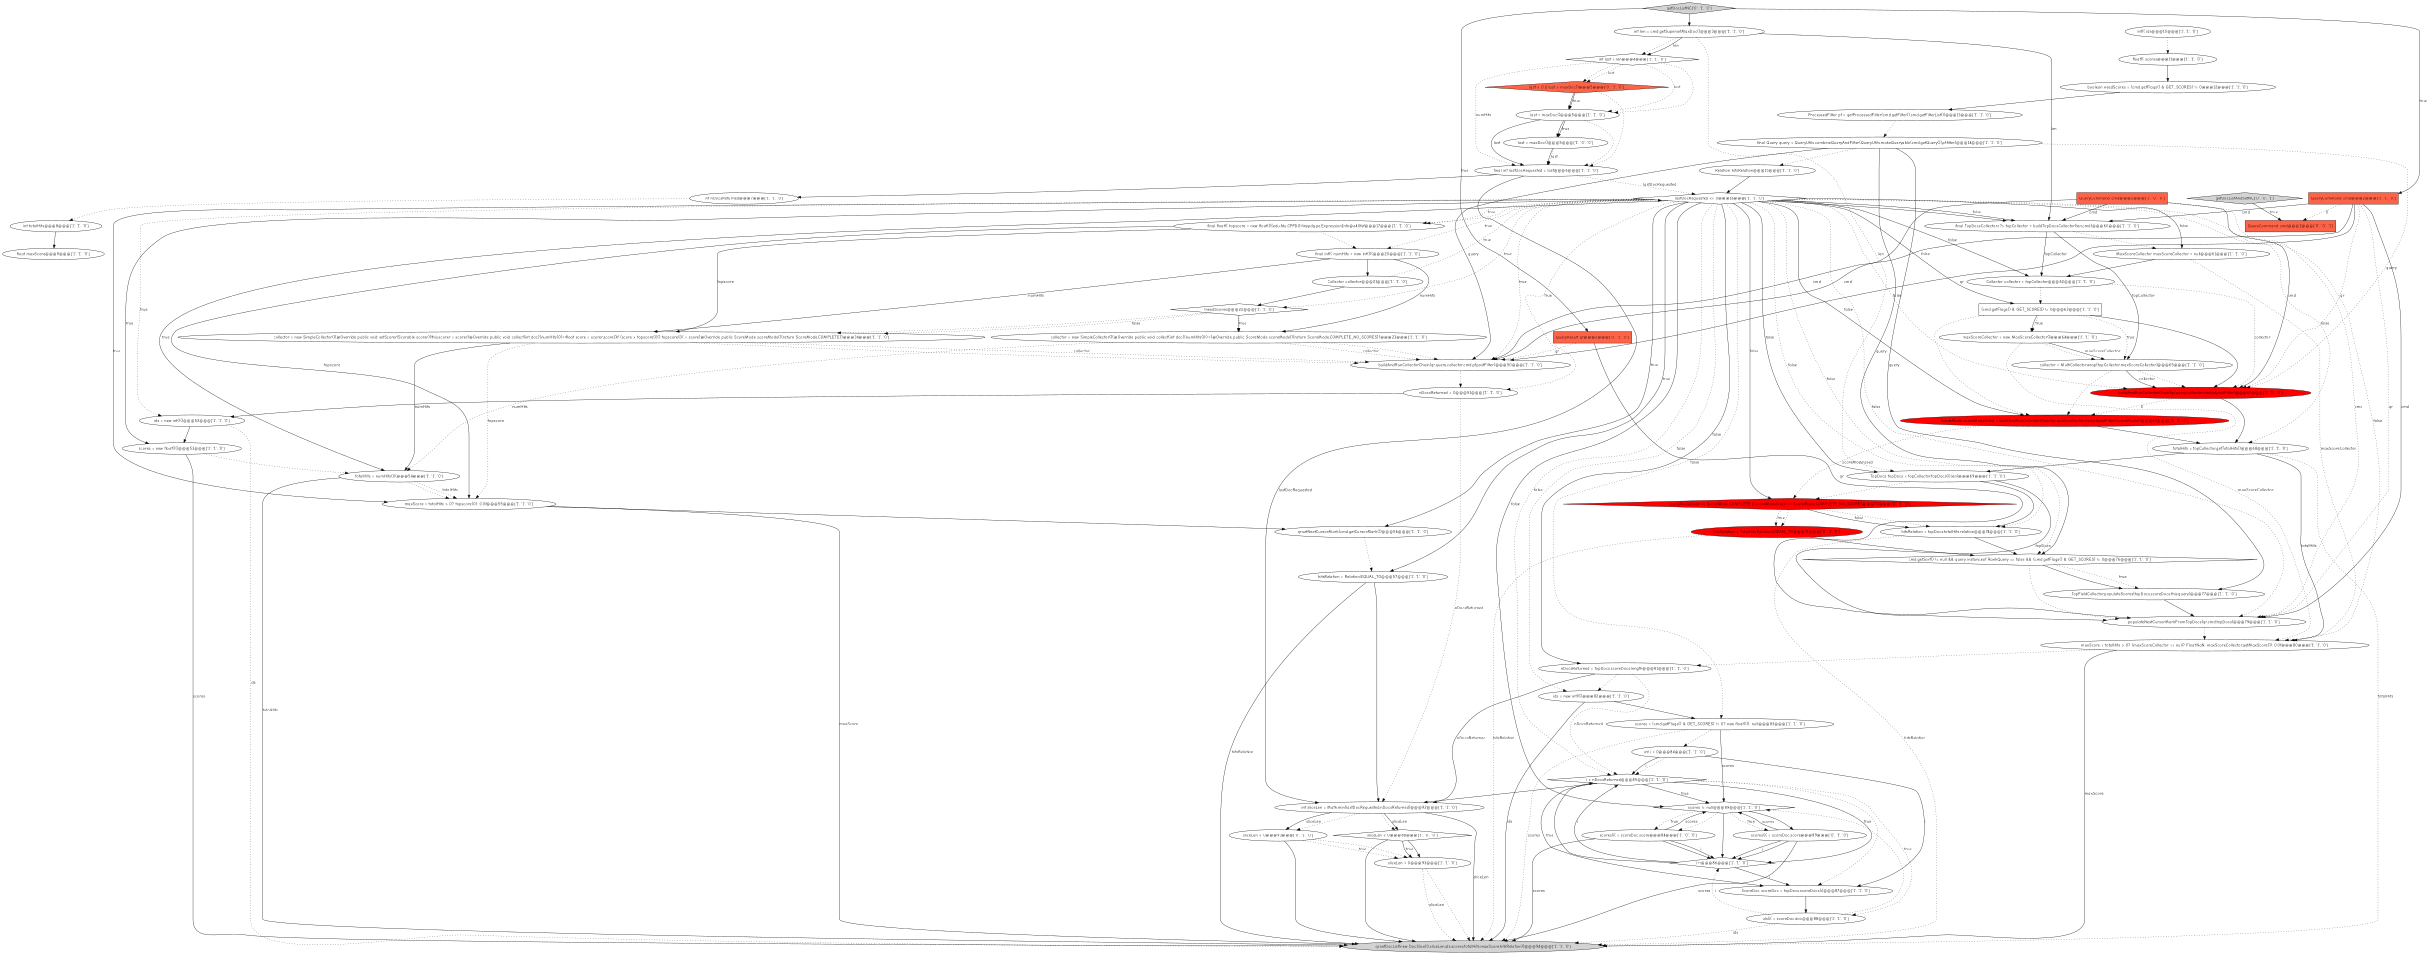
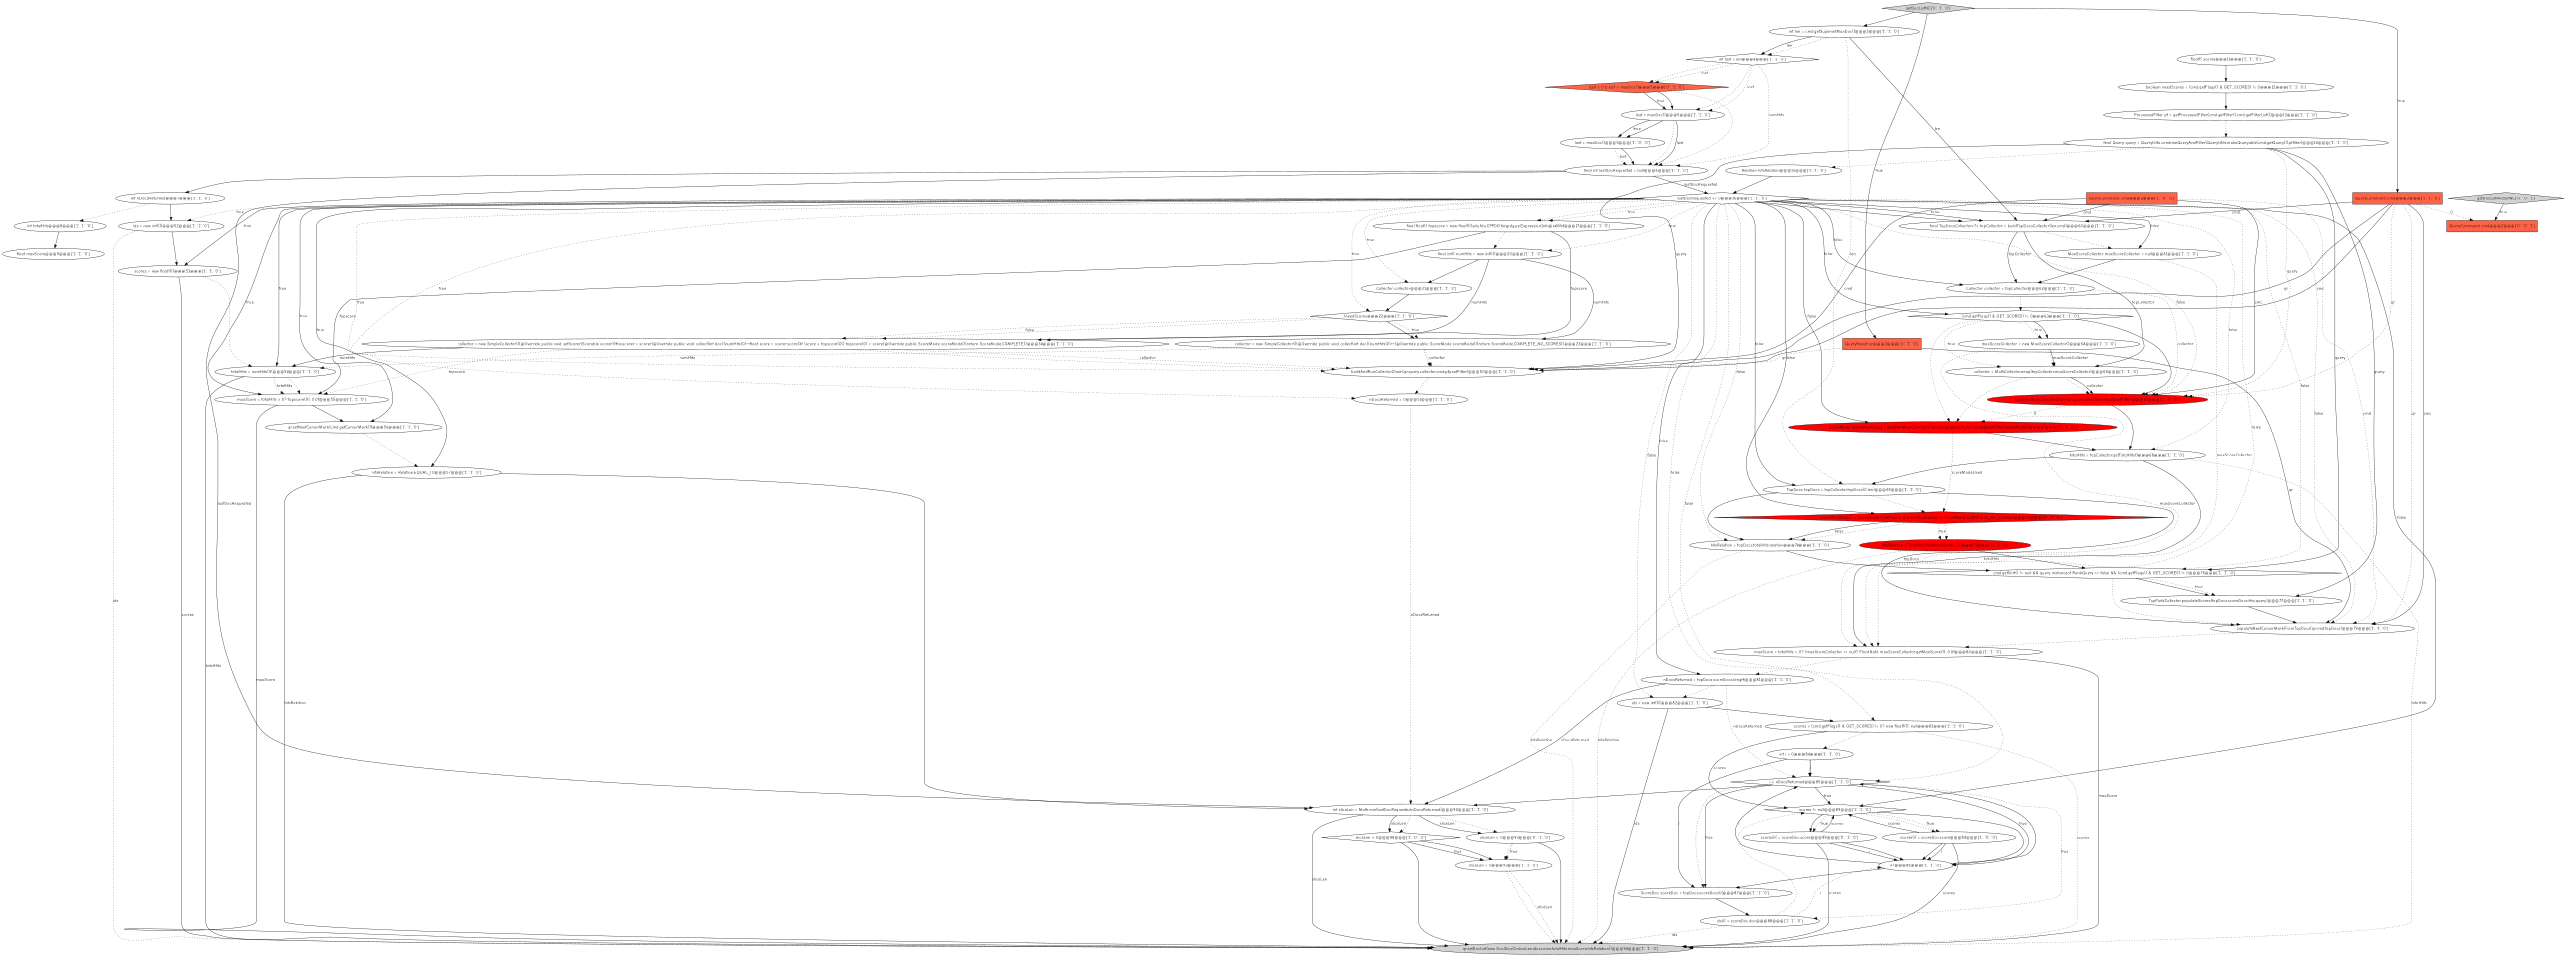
  digraph {
    fontname="Comic Neue"
    node [fillcolor=white fontname="Comic Neue" shape=ellipse style=filled]
    edge [fontname="Comic Neue" style=solid]
    n1 [label="collector = new SimpleCollector(){@Override public void setScorer(Scorable scorer){this.scorer = scorer}@Override public void collect(int doc){numHits(0(++float score = scorer.score()if (score > topscore(0() topscore(0( = score}@Override public ScoreMode scoreMode(){return ScoreMode.COMPLETE}}@@@34@@@['1', '1', '0']"]
    n2 [label="maxScore = totalHits > 0? topscore(0(: 0.0f@@@55@@@['1', '1', '0']"]
    n3 [label="buildAndRunCollectorChain(qr,query,collector,cmd,pf.postFilter)@@@50@@@['1', '1', '0']"]
    n4 [label="totalHits = numHits(0(@@@54@@@['1', '1', '0']"]
    n5 [fillcolor=lightgray label="qr.setDocList(new DocSlice(0,sliceLen,ids,scores,totalHits,maxScore,hitsRelation))@@@94@@@['1', '1', '0']"]
    n6 [label="qr.setNextCursorMark(cmd.getCursorMark())@@@56@@@['1', '1', '0']"]
    n7 [label="nDocsReturned = 0@@@51@@@['1', '1', '0']"]
    n8 [fillcolor=tomato label="QueryCommand cmd@@@2@@@['1', '0', '0']" shape=box]
    n9 [fillcolor=red label="buildAndRunCollectorChain(qr,query,collector,cmd,pf.postFilter)@@@67@@@['1', '0', '0']"]
    n10 [label="populateNextCursorMarkFromTopDocs(qr,cmd,topDocs)@@@79@@@['1', '1', '0']"]
    n11 [label="final TopDocsCollector<?> topCollector = buildTopDocsCollector(len,cmd)@@@60@@@['1', '1', '0']"]
    n12 [label="int len = cmd.getSupersetMaxDoc()@@@3@@@['1', '1', '0']"]
    n13 [label="TopDocs topDocs = topCollector.topDocs(0,len)@@@69@@@['1', '1', '0']"]
    n14 [label="int last = len@@@4@@@['1', '1', '0']" shape=diamond]
    n15 [fillcolor=tomato label="QueryCommand cmd@@@2@@@['1', '1', '0']" shape=box]
    n16 [fillcolor=tomato label="QueryCommand cmd@@@2@@@['0', '0', '1']" shape=box]
    n17 [fillcolor=red label="ScoreMode scoreModeUsed = buildAndRunCollectorChain(qr,query,collector,cmd,pf.postFilter).scoreMode()@@@67@@@['0', '1', '0']"]
    n18 [fillcolor=red label="scoreModeUsed == ScoreMode.COMPLETE || scoreModeUsed == ScoreMode.COMPLETE_NO_SCORES@@@70@@@['0', '1', '0']" shape=diamond]
    n19 [label="totalHits = topCollector.getTotalHits()@@@68@@@['1', '1', '0']"]
    n20 [label="hitsRelation = topDocs.totalHits.relation@@@74@@@['1', '1', '0']"]
    n21 [fillcolor=red label="hitsRelation = TotalHits.Relation.EQUAL_TO@@@71@@@['0', '1', '0']"]
    n22 [label="maxScore = totalHits > 0? (maxScoreCollector == null? Float.NaN: maxScoreCollector.getMaxScore()): 0.0f@@@80@@@['1', '1', '0']"]
    n23 [label="scores = (cmd.getFlags() & GET_SCORES) != 0? new float((((: null@@@83@@@['1', '1', '0']"]
    n24 [label="int i = 0@@@84@@@['1', '1', '0']"]
    n25 [label="scores != null@@@89@@@['1', '1', '0']" shape=diamond]
    n26 [label="ScoreDoc scoreDoc = topDocs.scoreDocs(i(@@@87@@@['1', '1', '0']"]
    n27 [label="i < nDocsReturned@@@85@@@['1', '1', '0']" shape=diamond]
    n28 [label="scores(i( = scoreDoc.score@@@84@@@['1', '0', '0']"]
-   n29 [label="i++@@@86@@@['1', '1', '0']" shape=diamond]
+   n29 [label="i++@@@86@@@['1', '1', '0']"]
    n30 [label="scores(i( = scoreDoc.score@@@89@@@['0', '1', '0']"]
-   n31 [label="int(( ids@@@10@@@['1', '1', '0']"]
    n32 [label="float(( scores@@@11@@@['1', '1', '0']"]
    n33 [label="boolean needScores = (cmd.getFlags() & GET_SCORES) != 0@@@12@@@['1', '1', '0']"]
    n34 [label="ids = new int((((@@@82@@@['1', '1', '0']"]
    n35 [label="collector = MultiCollector.wrap(topCollector,maxScoreCollector)@@@65@@@['1', '1', '0']"]
    n36 [label="Collector collector = topCollector@@@62@@@['1', '1', '0']"]
    n37 [label="MaxScoreCollector maxScoreCollector = null@@@61@@@['1', '1', '0']"]
-   n38 [label="(cmd.getFlags() & GET_SCORES) != 0@@@63@@@['1', '1', '0']" shape=box]
+   n38 [label="(cmd.getFlags() & GET_SCORES) != 0@@@63@@@['1', '1', '0']" shape=diamond]
    n39 [label="maxScoreCollector = new MaxScoreCollector()@@@64@@@['1', '1', '0']"]
    n40 [fillcolor=tomato label="last < 0 || last > maxDoc()@@@5@@@['0', '1', '0']" shape=diamond]
    n41 [label="final int lastDocRequested = last@@@6@@@['1', '1', '0']"]
    n42 [label="last = maxDoc()@@@5@@@['1', '1', '0']"]
    n43 [label="int sliceLen = Math.min(lastDocRequested,nDocsReturned)@@@92@@@['1', '1', '0']"]
    n44 [label="int nDocsReturned@@@7@@@['1', '1', '0']"]
    n45 [label="lastDocRequested <= 0@@@16@@@['1', '1', '0']" shape=diamond]
    n46 [label="last = maxDoc()@@@5@@@['1', '0', '0']"]
    n47 [label="cmd.getSort() != null && query instanceof RankQuery == false && (cmd.getFlags() & GET_SCORES) != 0@@@76@@@['1', '1', '0']" shape=diamond]
    n48 [label="sliceLen < 0@@@93@@@['0', '1', '0']"]
    n49 [label="sliceLen = 0@@@93@@@['1', '1', '0']"]
    n50 [label="sliceLen < 0@@@88@@@['1', '0', '0']" shape=diamond]
    n51 [label="hitsRelation = Relation.EQUAL_TO@@@57@@@['1', '1', '0']"]
    n52 [label="nDocsReturned = topDocs.scoreDocs.length@@@81@@@['1', '1', '0']"]
    n53 [label="Collector collector@@@21@@@['1', '1', '0']"]
    n54 [label="!needScores@@@22@@@['1', '1', '0']" shape=diamond]
    n55 [label="collector = new SimpleCollector(){@Override public void collect(int doc){numHits(0(++}@Override public ScoreMode scoreMode(){return ScoreMode.COMPLETE_NO_SCORES}}@@@23@@@['1', '1', '0']"]
    n56 [label="ids = new int((((@@@52@@@['1', '1', '0']"]
    n57 [label="scores = new float((((@@@53@@@['1', '1', '0']"]
    n58 [label="TopFieldCollector.populateScores(topDocs.scoreDocs,this,query)@@@77@@@['1', '1', '0']"]
    n59 [label="final float(( topscore = new float((((edu.fdu.CPPDG.tinypdg.pe.ExpressionInfo@e40fef@@@17@@@['1', '1', '0']"]
    n60 [label="final int(( numHits = new int((((@@@20@@@['1', '1', '0']"]
    n61 [label="int totalHits@@@8@@@['1', '1', '0']"]
    n62 [label="Relation hitsRelation@@@15@@@['1', '1', '0']"]
    n63 [label="ids(i( = scoreDoc.doc@@@88@@@['1', '1', '0']"]
    n64 [label="ProcessedFilter pf = getProcessedFilter(cmd.getFilter(),cmd.getFilterList())@@@13@@@['1', '1', '0']"]
    n65 [label="final Query query = QueryUtils.combineQueryAndFilter(QueryUtils.makeQueryable(cmd.getQuery()),pf.filter)@@@14@@@['1', '1', '0']"]
    n66 [fillcolor=tomato label="QueryResult qr@@@2@@@['0', '1', '0']" shape=box]
    n67 [label="float maxScore@@@9@@@['1', '1', '0']"]
    n68 [fillcolor=lightgray label="getDocListAndSetNC['0', '0', '1']" shape=diamond]
    n69 [fillcolor=lightgray label="getDocListNC['0', '1', '0']" shape=diamond]
    n1 -> n2 [label=topscore style=dotted]
    n1 -> n3 [label=collector style=dotted]
    n1 -> n3 [style=dotted]
    n1 -> n4 [label=numHits]
    n2 -> n5 [label=maxScore]
    n2 -> n6
    n3 -> n7 [style=dotted]
    n4 -> n2 [style=dotted]
    n4 -> n2 [label=totalHits style=dotted]
    n4 -> n5 [label=totalHits]
    n6 -> n51 [style=dotted]
    n7 -> n43 [label=nDocsReturned style=dotted]
-   n7 -> n56
+   n44 -> n56
    n8 -> n3 [label=cmd]
    n8 -> n9 [label=cmd]
    n8 -> n10 [label=cmd style=dotted]
    n8 -> n11 [label=cmd]
    n9 -> n17 [label=0 style=dotted]
    n9 -> n19
    n10 -> n22 [style=dotted]
    n11 -> n35 [label=topCollector]
    n11 -> n36 [label=topCollector]
    n11 -> n37 [style=dotted]
    n12 -> n11 [label=len]
    n12 -> n13 [label=len style=dotted]
    n12 -> n14 [style=dotted]
    n12 -> n14 [label=len]
    n13 -> n10 [label=topDocs]
    n13 -> n18 [style=dotted]
    n13 -> n20
    n14 -> n40 [label=last style=dotted]
    n14 -> n40 [style=dotted]
    n14 -> n41 [label=numHits style=dotted]
    n14 -> n42 [style=dotted]
    n14 -> n42 [label=last style=dotted]
    n15 -> n3 [label=cmd]
    n15 -> n3 [label=qr]
    n15 -> n9 [label=qr style=dotted]
    n15 -> n10 [label=qr style=dotted]
    n15 -> n10 [label=cmd]
    n15 -> n11 [label=cmd]
    n15 -> n16 [label=0 style=dotted]
    n17 -> n18 [label=scoreModeUsed style=dotted]
    n17 -> n19
    n18 -> n20 [style=dotted]
    n18 -> n20 [label=false]
    n18 -> n21 [label=true style=dotted]
    n18 -> n21 [style=dotted]
    n19 -> n5 [label=totalHits style=dotted]
    n19 -> n13
    n19 -> n22 [label=totalHits]
    n20 -> n5 [label=hitsRelation style=dotted]
    n20 -> n47
    n21 -> n5 [label=hitsRelation style=dotted]
    n21 -> n47
    n22 -> n5 [label=maxScore]
    n22 -> n52 [style=dotted]
    n23 -> n5 [label=scores style=dotted]
    n23 -> n24 [style=dotted]
    n23 -> n25 [label=scores]
    n24 -> n26 [label=i]
    n24 -> n27 [style=dotted]
    n24 -> n27 [label=i]
    n25 -> n28 [style=dotted]
    n25 -> n28 [label=true style=dotted]
    n25 -> n29
    n25 -> n30
    n25 -> n30 [label=true style=dotted]
    n26 -> n63
    n27 -> n25 [label=true]
    n27 -> n26 [label=true]
    n27 -> n26 [style=dotted]
    n27 -> n29 [label=true]
    n27 -> n43
    n27 -> n63 [label=true style=dotted]
    n28 -> n5 [label=scores]
    n28 -> n25 [label=scores]
    n28 -> n29
    n28 -> n29 [label=i]
    n29 -> n26 [label=i]
    n29 -> n27
    n29 -> n27 [label=i]
    n30 -> n5 [label=scores]
    n30 -> n25 [label=scores]
    n30 -> n29 [label=i]
    n30 -> n29
-   n31 -> n32 [style=dotted]
    n32 -> n33
    n33 -> n64
    n34 -> n5 [label=ids]
    n34 -> n23
    n35 -> n9 [style=dotted]
    n35 -> n9 [label=collector]
    n35 -> n17 [style=dotted]
    n36 -> n9 [label=collector style=dotted]
    n36 -> n38 [style=dotted]
    n37 -> n22 [label=maxScoreCollector style=dotted]
    n37 -> n36
    n38 -> n9
    n38 -> n17 [style=dotted]
    n38 -> n35 [label=true style=dotted]
    n38 -> n39 [label=true style=dotted]
    n38 -> n39
    n39 -> n22 [label=maxScoreCollector style=dotted]
    n39 -> n35 [style=dotted]
    n39 -> n35 [label=maxScoreCollector]
    n40 -> n41 [style=dotted]
    n40 -> n42
    n40 -> n42 [label=true]
    n41 -> n43 [label=lastDocRequested]
    n41 -> n44
-   n41 -> n45 [label=lastDocRequested style=dotted]
+   n41 -> n45 [label=lastDocRequested]
    n42 -> n41 [style=dotted]
    n42 -> n41 [label=last]
    n42 -> n46 [label=true]
    n42 -> n46
    n43 -> n5 [label=sliceLen]
    n43 -> n48 [style=dotted]
    n43 -> n48 [label=sliceLen]
    n43 -> n50 [label=sliceLen]
    n43 -> n50 [style=dotted]
    n44 -> n61 [style=dotted]
    n45 -> n2 [label=true]
    n45 -> n3 [label=true style=dotted]
    n45 -> n4 [label=true]
    n45 -> n6 [label=true]
    n45 -> n7 [label=true style=dotted]
    n45 -> n9 [label=false style=dotted]
    n45 -> n10 [label=false style=dotted]
    n45 -> n11
    n45 -> n11 [label=false]
    n45 -> n13 [label=false]
    n45 -> n17 [label=false]
    n45 -> n18 [label=false]
    n45 -> n19 [label=false style=dotted]
    n45 -> n20 [label=false style=dotted]
    n45 -> n22 [label=false style=dotted]
    n45 -> n23 [label=false style=dotted]
    n45 -> n25 [label=false]
    n45 -> n27 [label=false style=dotted]
    n45 -> n34 [label=false style=dotted]
    n45 -> n36 [label=false]
    n45 -> n37 [label=false]
    n45 -> n38 [label=false]
    n45 -> n47 [label=false style=dotted]
    n45 -> n51 [label=true]
    n45 -> n52 [label=false]
-   n53 -> n45 [label=true style=dotted]
+   n45 -> n53 [label=true style=dotted]
    n45 -> n54 [label=true style=dotted]
    n45 -> n56 [label=true style=dotted]
    n45 -> n57 [label=true]
    n45 -> n59 [style=dotted]
    n45 -> n59 [label=true style=dotted]
    n45 -> n60 [label=true style=dotted]
    n46 -> n41
    n46 -> n41 [label=last style=dotted]
    n47 -> n10 [style=dotted]
    n47 -> n58
    n47 -> n58 [label=true style=dotted]
    n48 -> n5
    n48 -> n49 [label=true style=dotted]
    n48 -> n49 [style=dotted]
    n49 -> n5 [label=sliceLen style=dotted]
    n49 -> n5 [style=dotted]
    n50 -> n5
    n50 -> n49 [label=true]
    n50 -> n49
    n51 -> n5 [label=hitsRelation]
    n51 -> n43
    n52 -> n27 [label=nDocsReturned style=dotted]
    n52 -> n34 [style=dotted]
    n52 -> n43 [label=nDocsReturned]
    n53 -> n54
    n54 -> n1 [style=dotted]
    n54 -> n1 [label=false style=dotted]
    n54 -> n55
    n54 -> n55 [label=true style=dotted]
    n55 -> n3 [label=collector style=dotted]
    n55 -> n3 [style=dotted]
    n55 -> n4 [label=numHits style=dotted]
    n56 -> n5 [label=ids style=dotted]
    n56 -> n57
    n57 -> n4 [style=dotted]
    n57 -> n5 [label=scores]
    n58 -> n10
    n59 -> n1 [label=topscore]
    n59 -> n2 [label=topscore]
    n59 -> n60 [style=dotted]
    n60 -> n1 [label=numHits]
    n60 -> n53
    n60 -> n55 [label=numHits]
    n61 -> n67
    n62 -> n45
    n63 -> n5 [label=ids style=dotted]
    n63 -> n25 [style=dotted]
    n63 -> n29 [label=i style=dotted]
    n64 -> n65 [style=dotted]
    n65 -> n3 [label=query]
    n65 -> n9 [label=query style=dotted]
    n65 -> n47 [label=query]
    n65 -> n58 [label=query]
    n65 -> n62 [style=dotted]
    n66 -> n3 [label=qr style=dotted]
    n66 -> n10 [label=qr]
    n68 -> n16 [label=true]
    n69 -> n12
    n69 -> n15 [label=true]
    n69 -> n66 [label=true]
  }
